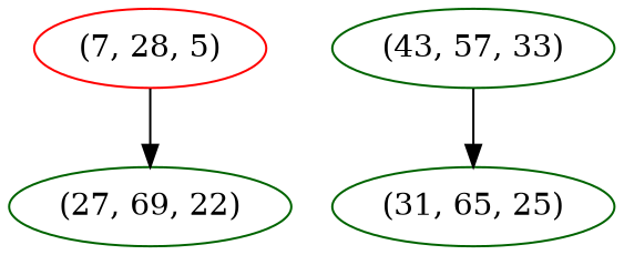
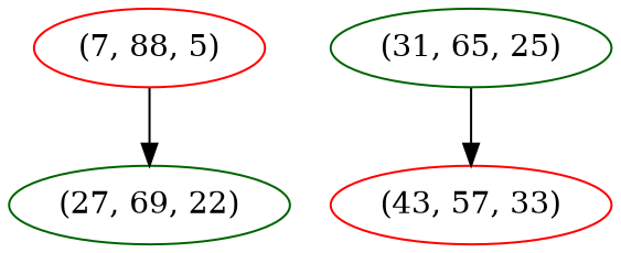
  digraph {
    node [color=darkgreen]
    "(27, 69, 22)"
-   "(7, 88, 5)" [color=red label="(7, 28, 5)"]
+   "(7, 88, 5)" [color=red]
    "(31, 65, 25)"
-   "(43, 57, 33)"
+   "(43, 57, 33)" [color=red]
    "(7, 88, 5)" -> "(27, 69, 22)"
-   "(43, 57, 33)" -> "(31, 65, 25)"
+   "(31, 65, 25)" -> "(43, 57, 33)"
  }
